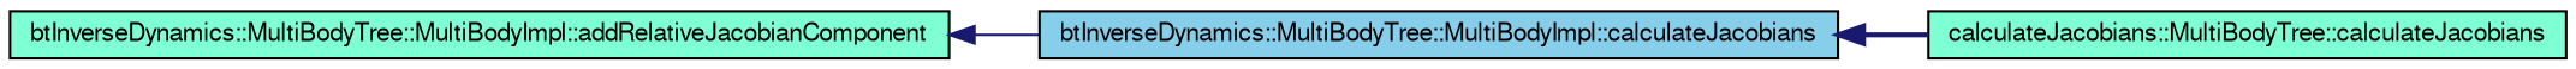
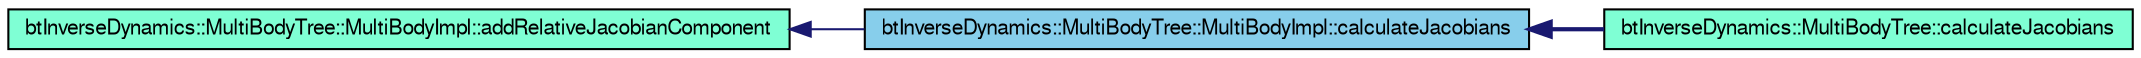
  digraph {
    rankdir=LR
    node [color=black fillcolor=aquamarine fontname=FreeSans fontsize=10 shape=record style=filled]
    edge [color=midnightblue dir=back fontname=FreeSans fontsize=10 labelfontname=FreeSans labelfontsize=10]
    n1 [fontcolor=black height=0.2 label="btInverseDynamics::MultiBodyTree::MultiBodyImpl::addRelativeJacobianComponent" width=0.4]
    n2 [height=0.2 label="btInverseDynamics::MultiBodyTree::MultiBodyImpl::calculateJacobians" width=0.4 fillcolor=skyblue]
-   n3 [height=0.2 label="calculateJacobians::MultiBodyTree::calculateJacobians" width=0.4]
+   n3 [height=0.2 label="btInverseDynamics::MultiBodyTree::calculateJacobians" width=0.4]
    n1 -> n2 [style=solid]
    n2 -> n3 [style=bold]
  }
